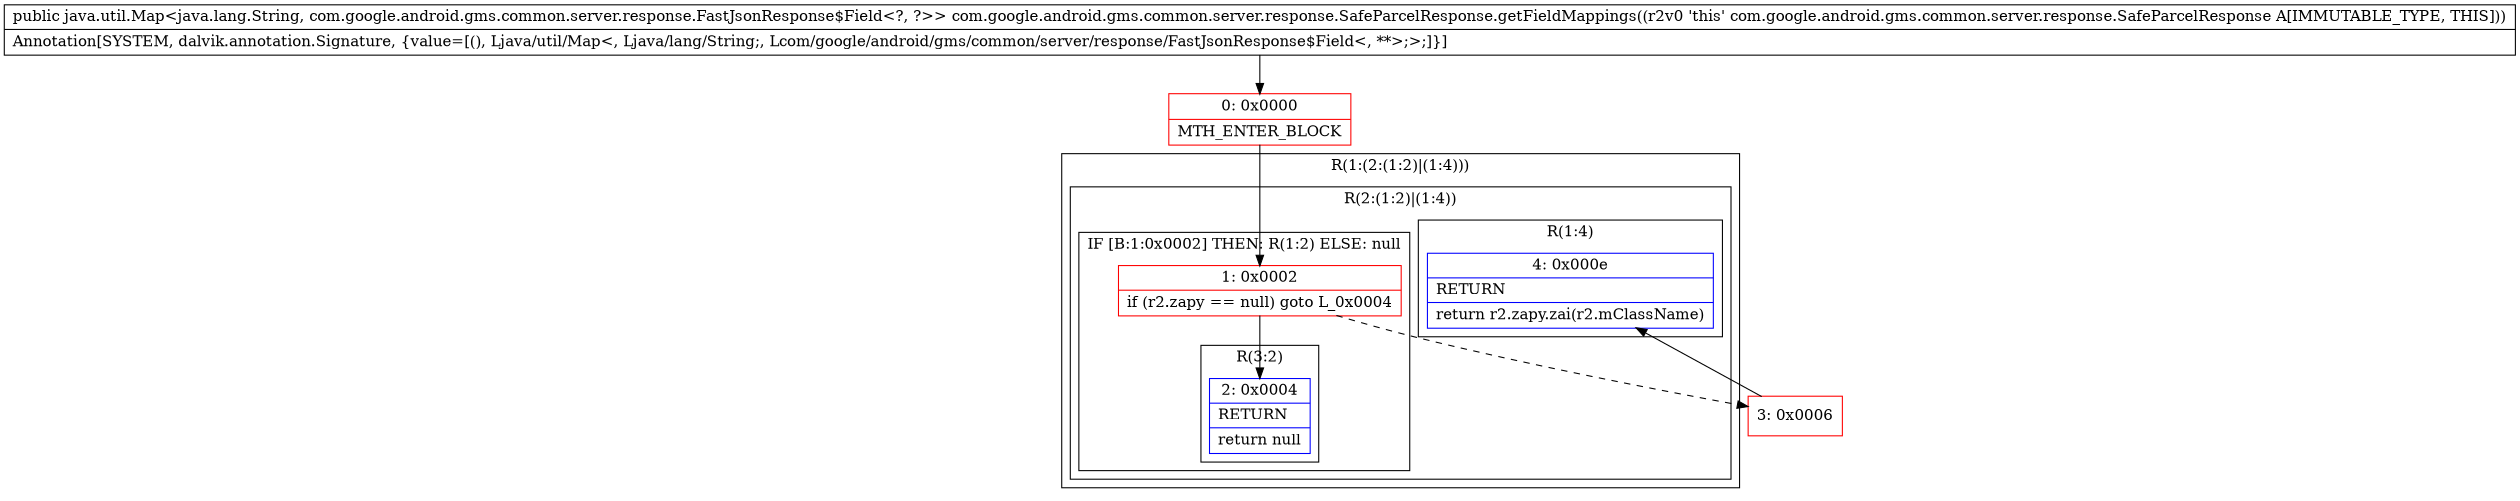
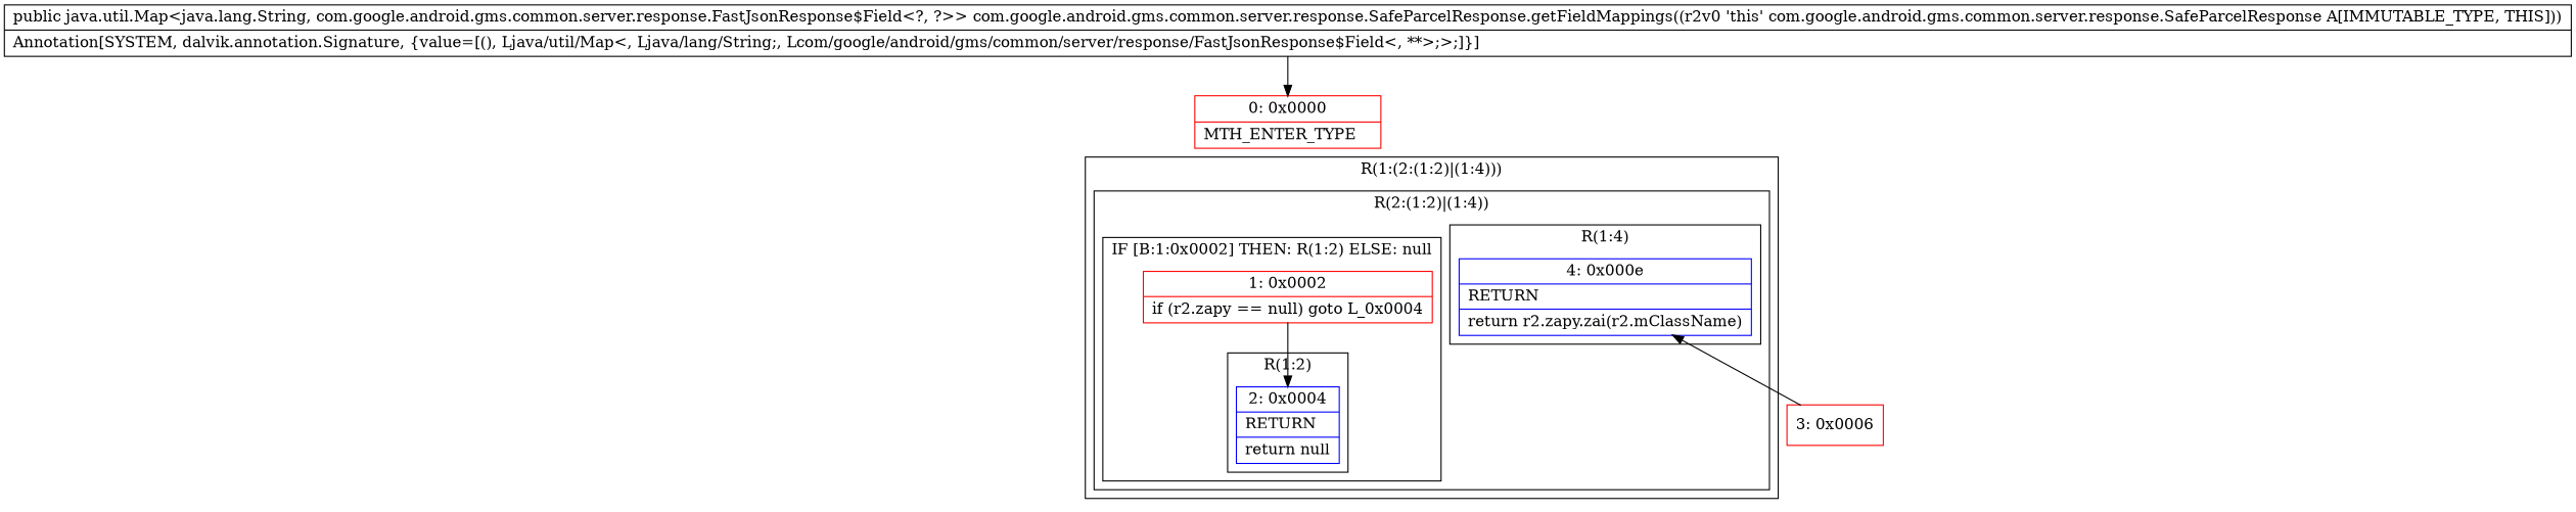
  digraph {
    node [color=red shape=record]
    n1 [color=blue label="{2\:\ 0x0004|RETURN\l|return null\l}"]
    n2 [label="{1\:\ 0x0002|if (r2.zapy == null) goto L_0x0004\l}"]
    n3 [color=blue label="{4\:\ 0x000e|RETURN\l|return r2.zapy.zai(r2.mClassName)\l}"]
    n4 [label="{3\:\ 0x0006}"]
-   n5 [label="{0\:\ 0x0000|MTH_ENTER_BLOCK\l}"]
+   n5 [label="{0\:\ 0x0000|MTH_ENTER_TYPE\l}"]
    n6 [label="{public java.util.Map\<java.lang.String, com.google.android.gms.common.server.response.FastJsonResponse$Field\<?, ?\>\> com.google.android.gms.common.server.response.SafeParcelResponse.getFieldMappings((r2v0 'this' com.google.android.gms.common.server.response.SafeParcelResponse A[IMMUTABLE_TYPE, THIS]))  | Annotation[SYSTEM, dalvik.annotation.Signature, \{value=[(), Ljava\/util\/Map\<, Ljava\/lang\/String;, Lcom\/google\/android\/gms\/common\/server\/response\/FastJsonResponse$Field\<, **\>;\>;]\}]\l}" color=""]
    subgraph cluster_1 {
      label="R(1:(2:(1:2)|(1:4)))"
      subgraph cluster_2 {
        label="R(2:(1:2)|(1:4))"
        subgraph cluster_3 {
          label="IF [B:1:0x0002] THEN: R(1:2) ELSE: null"
          n2
          subgraph cluster_4 {
-           label="R(3:2)"
+           label="R(1:2)"
            n1
          }
        }
        subgraph cluster_5 {
          label="R(1:4)"
          n3
        }
      }
    }
    n2 -> n1
-   n2 -> n4 [style=dashed]
    n4 -> n3
-   n5 -> n2
    n6 -> n5
  }
